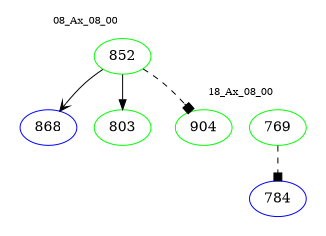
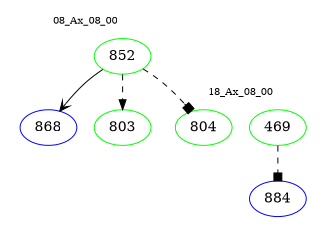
  digraph {
    node [color=green]
    edge [arrowhead=box color=black style=dashed]
-   n1 [label=769]
-   n2 [color=blue label=784]
-   n3 [label=904]
+   n1 [label=469]
+   n2 [color=blue label=884]
+   n3 [label=804]
    n4 [label=852]
    n5 [color=blue label=868]
    n6 [label=803]
    subgraph cluster_1 {
      color=white
      fontsize=10
      label="18_Ax_08_00"
      n1
      n2
      n3
    }
    subgraph cluster_2 {
      color=white
      fontsize=10
      label="08_Ax_08_00"
      n4
      n5
      n6
    }
    n1 -> n2
    n4 -> n3
    n4 -> n5 [arrowhead=vee style=solid]
-   n4 -> n6 [arrowhead=normal style=solid]
+   n4 -> n6 [arrowhead=normal]
  }
